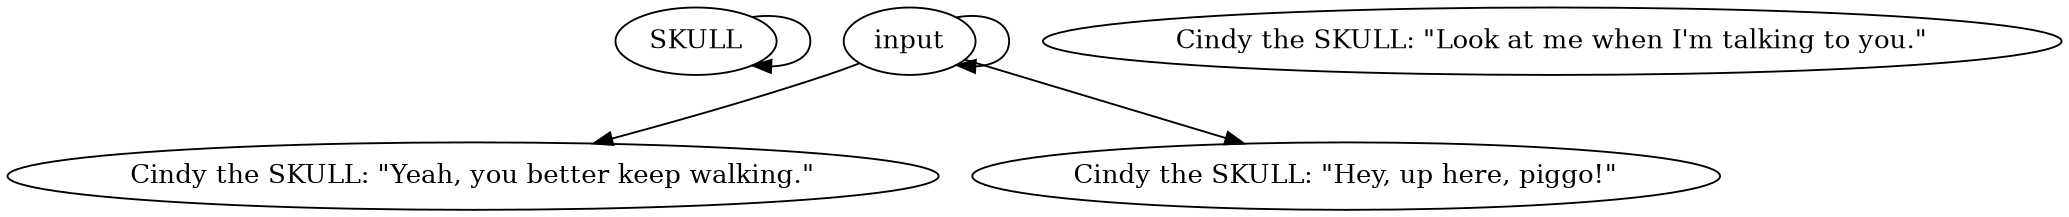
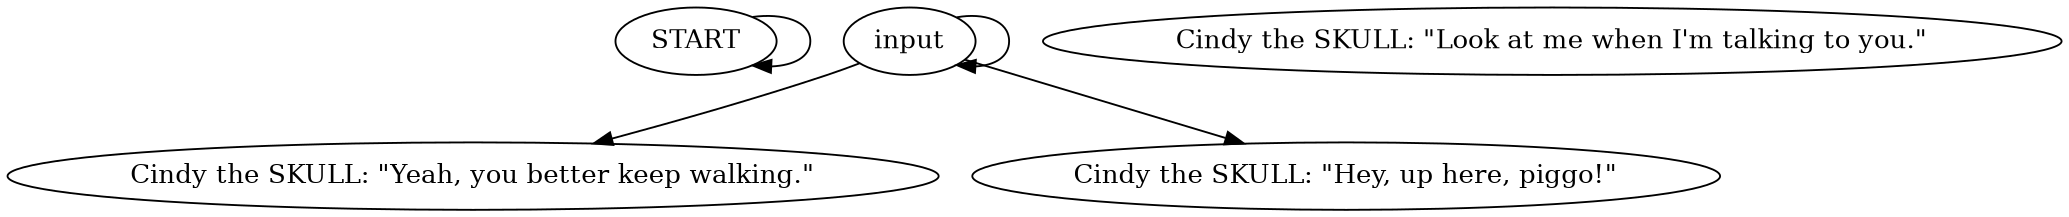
  digraph {
-   n1 [label=SKULL]
+   n1 [label=START]
    n2 [label=input]
    n3 [label="Cindy the SKULL: \"Yeah, you better keep walking.\""]
    n4 [label="Cindy the SKULL: \"Hey, up here, piggo!\""]
    n5 [label="Cindy the SKULL: \"Look at me when I'm talking to you.\""]
    n1 -> n1
    n2 -> n2
    n2 -> n3
    n2 -> n4
  }
